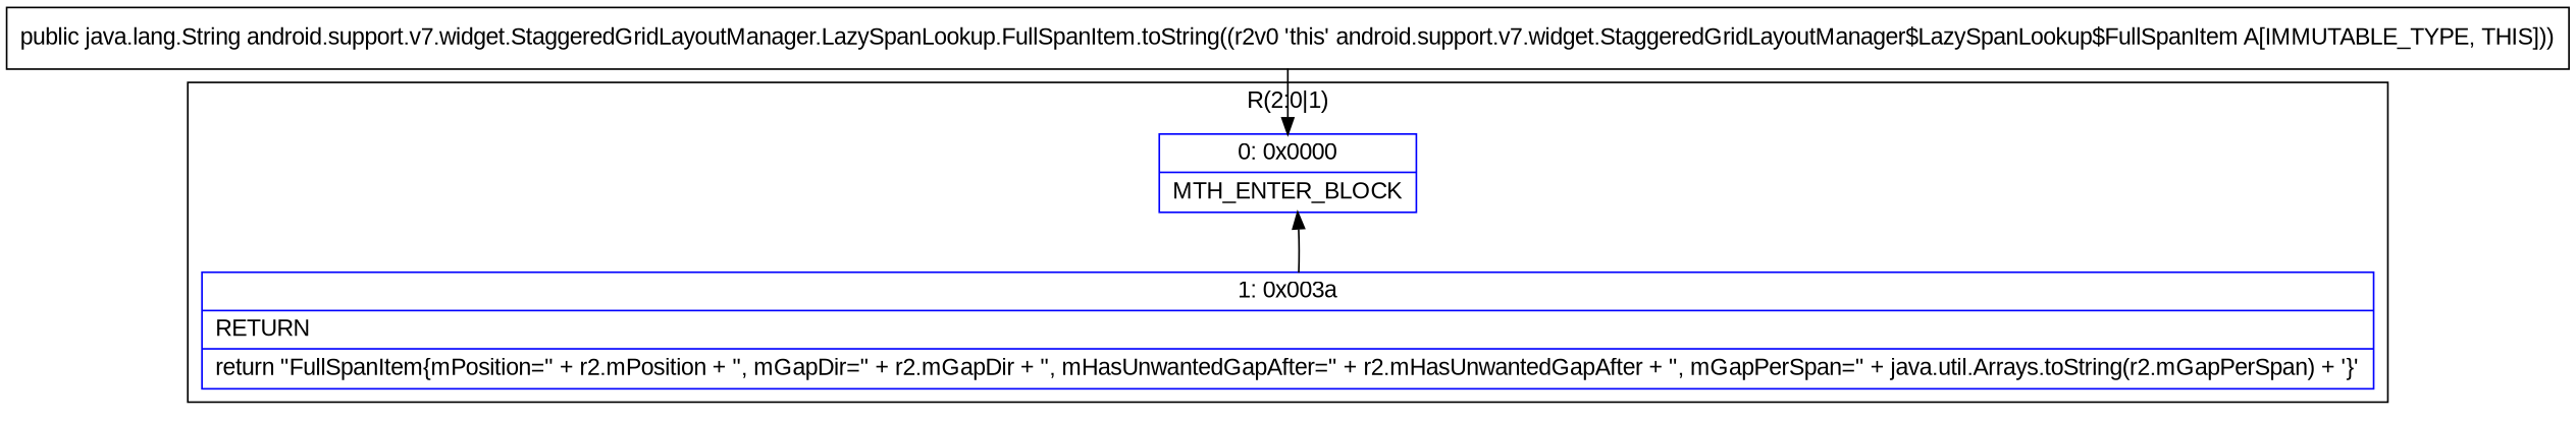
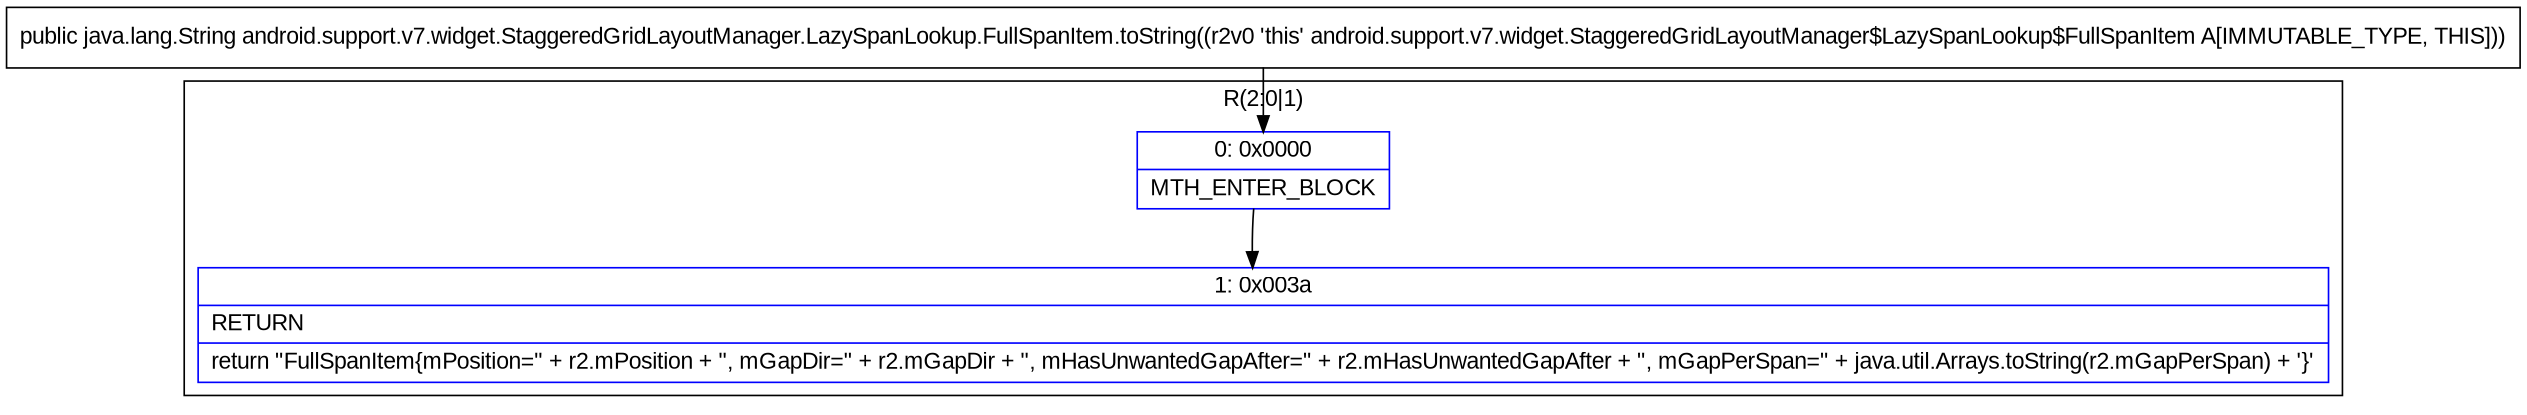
  digraph {
    fontname="Liberation Sans"
    node [color=blue shape=record fontname="Liberation Sans"]
    edge [fontname="Liberation Sans"]
    n1 [label="{0\:\ 0x0000|MTH_ENTER_BLOCK\l}"]
    n2 [label="{1\:\ 0x003a|RETURN\l|return \"FullSpanItem\{mPosition=\" + r2.mPosition + \", mGapDir=\" + r2.mGapDir + \", mHasUnwantedGapAfter=\" + r2.mHasUnwantedGapAfter + \", mGapPerSpan=\" + java.util.Arrays.toString(r2.mGapPerSpan) + '\}'\l}"]
    n3 [label="{public java.lang.String android.support.v7.widget.StaggeredGridLayoutManager.LazySpanLookup.FullSpanItem.toString((r2v0 'this' android.support.v7.widget.StaggeredGridLayoutManager$LazySpanLookup$FullSpanItem A[IMMUTABLE_TYPE, THIS])) }" color=""]
    subgraph cluster_1 {
      label="R(2:0|1)"
      n1
      n2
    }
-   n2 -> n1
+   n1 -> n2
    n3 -> n1
  }
